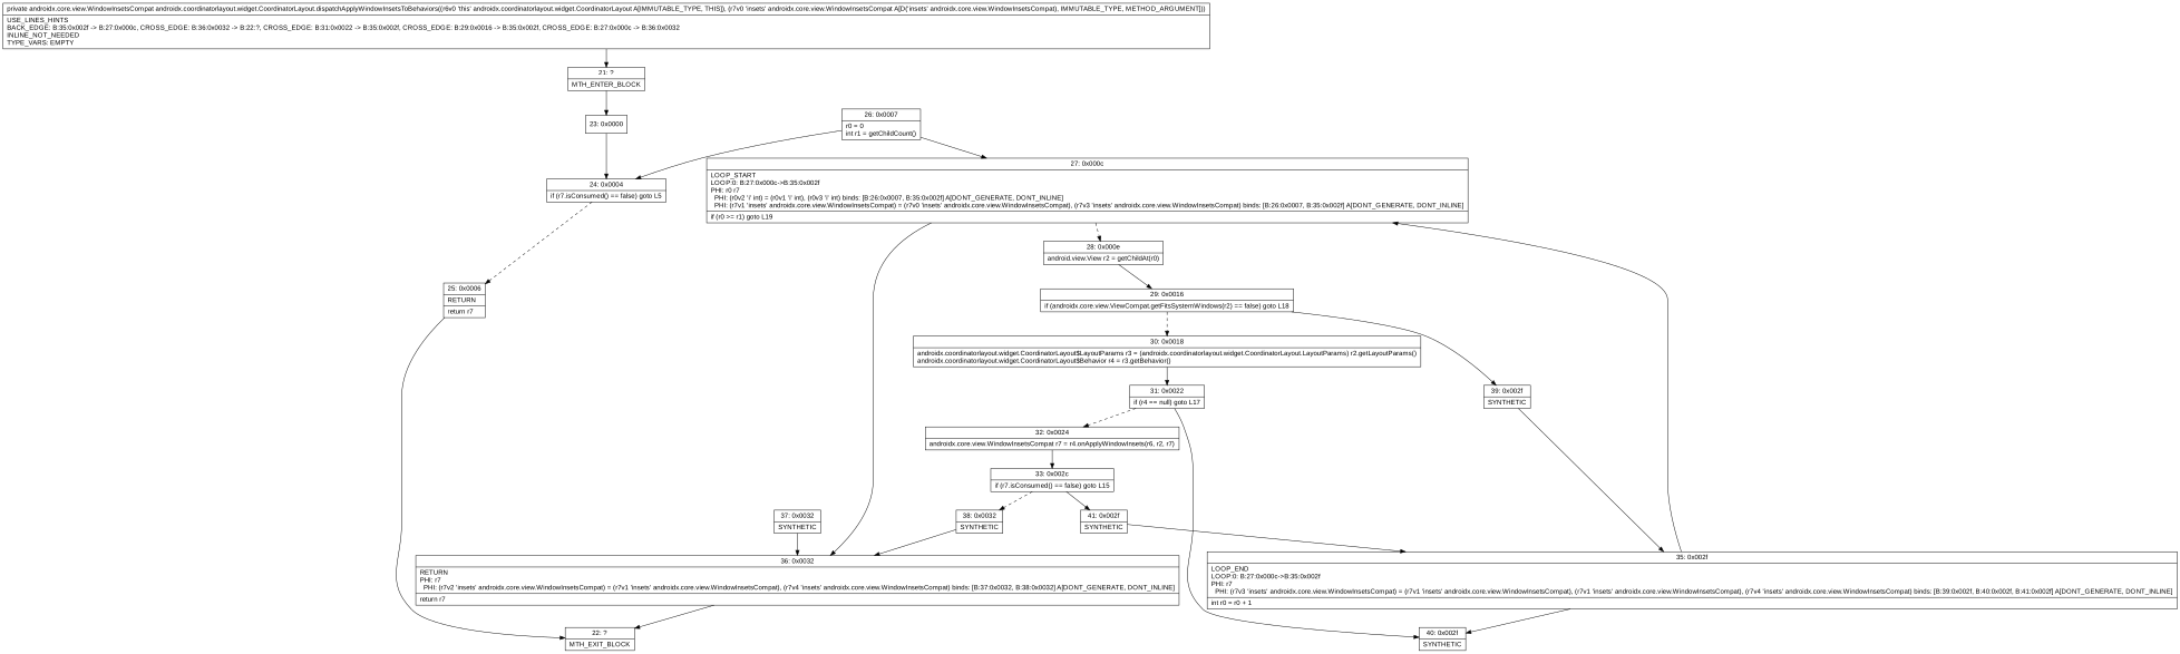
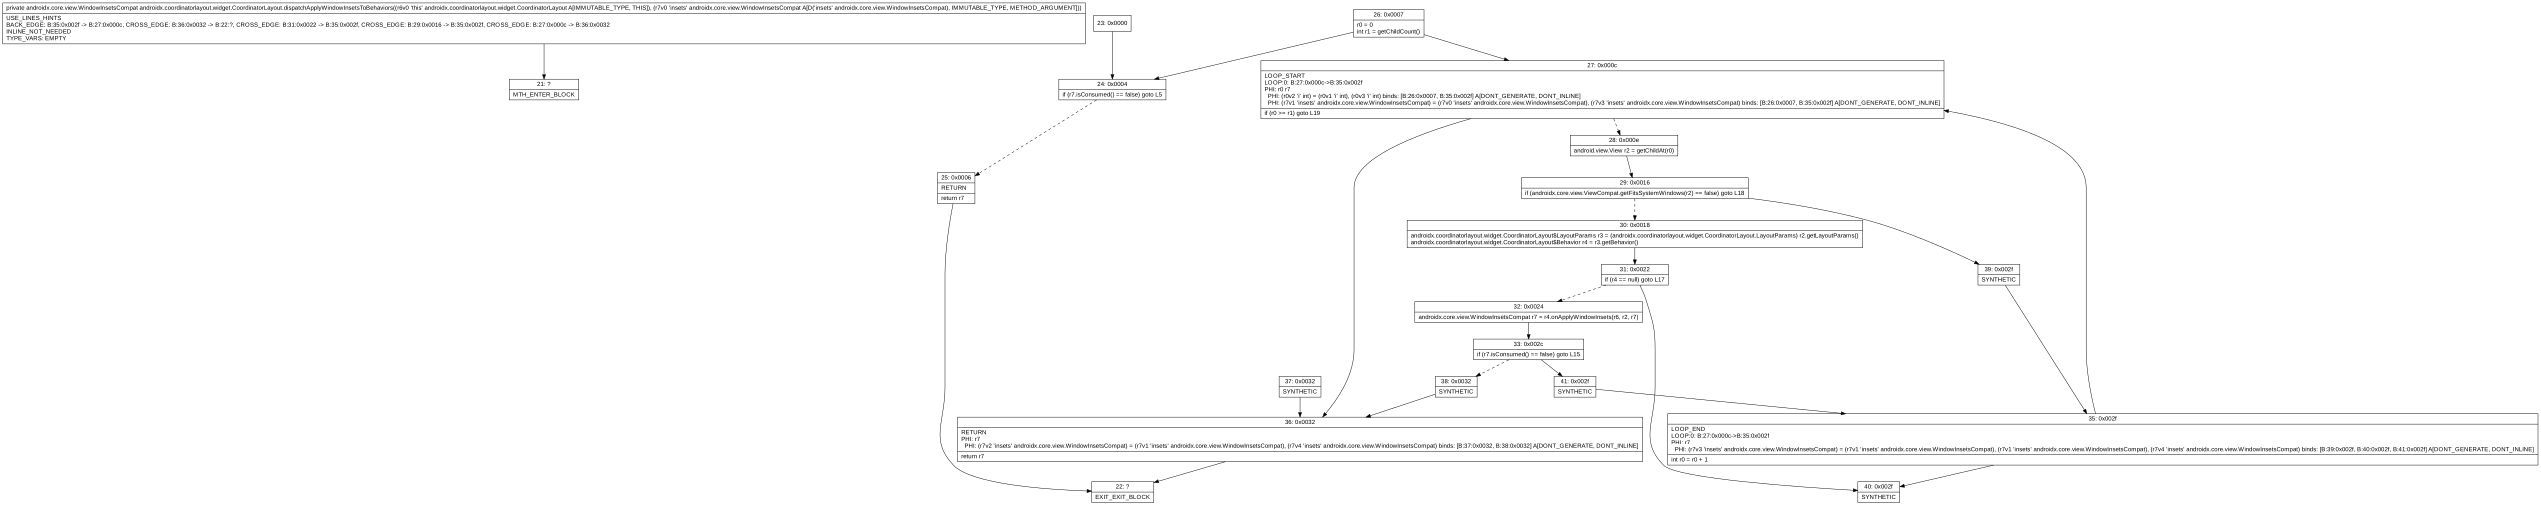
  digraph {
    fontname="Liberation Sans"
    node [fontname="Liberation Sans" shape=record]
    edge [fontname="Liberation Sans"]
    n1 [label="{21\:\ ?|MTH_ENTER_BLOCK\l}"]
    n2 [label="{23\:\ 0x0000}"]
    n3 [label="{24\:\ 0x0004|if (r7.isConsumed() == false) goto L5\l}"]
    n4 [label="{25\:\ 0x0006|RETURN\l|return r7\l}"]
-   n5 [label="{22\:\ ?|MTH_EXIT_BLOCK\l}"]
+   n5 [label="{22\:\ ?|EXIT_EXIT_BLOCK\l}"]
    n6 [label="{26\:\ 0x0007|r0 = 0\lint r1 = getChildCount()\l}"]
    n7 [label="{27\:\ 0x000c|LOOP_START\lLOOP:0: B:27:0x000c\-\>B:35:0x002f\lPHI: r0 r7 \l  PHI: (r0v2 'i' int) = (r0v1 'i' int), (r0v3 'i' int) binds: [B:26:0x0007, B:35:0x002f] A[DONT_GENERATE, DONT_INLINE]\l  PHI: (r7v1 'insets' androidx.core.view.WindowInsetsCompat) = (r7v0 'insets' androidx.core.view.WindowInsetsCompat), (r7v3 'insets' androidx.core.view.WindowInsetsCompat) binds: [B:26:0x0007, B:35:0x002f] A[DONT_GENERATE, DONT_INLINE]\l|if (r0 \>= r1) goto L19\l}"]
    n8 [label="{28\:\ 0x000e|android.view.View r2 = getChildAt(r0)\l}"]
    n9 [label="{36\:\ 0x0032|RETURN\lPHI: r7 \l  PHI: (r7v2 'insets' androidx.core.view.WindowInsetsCompat) = (r7v1 'insets' androidx.core.view.WindowInsetsCompat), (r7v4 'insets' androidx.core.view.WindowInsetsCompat) binds: [B:37:0x0032, B:38:0x0032] A[DONT_GENERATE, DONT_INLINE]\l|return r7\l}"]
    n10 [label="{29\:\ 0x0016|if (androidx.core.view.ViewCompat.getFitsSystemWindows(r2) == false) goto L18\l}"]
    n11 [label="{37\:\ 0x0032|SYNTHETIC\l}"]
    n12 [label="{30\:\ 0x0018|androidx.coordinatorlayout.widget.CoordinatorLayout$LayoutParams r3 = (androidx.coordinatorlayout.widget.CoordinatorLayout.LayoutParams) r2.getLayoutParams()\landroidx.coordinatorlayout.widget.CoordinatorLayout$Behavior r4 = r3.getBehavior()\l}"]
    n13 [label="{39\:\ 0x002f|SYNTHETIC\l}"]
    n14 [label="{31\:\ 0x0022|if (r4 == null) goto L17\l}"]
    n15 [label="{35\:\ 0x002f|LOOP_END\lLOOP:0: B:27:0x000c\-\>B:35:0x002f\lPHI: r7 \l  PHI: (r7v3 'insets' androidx.core.view.WindowInsetsCompat) = (r7v1 'insets' androidx.core.view.WindowInsetsCompat), (r7v1 'insets' androidx.core.view.WindowInsetsCompat), (r7v4 'insets' androidx.core.view.WindowInsetsCompat) binds: [B:39:0x002f, B:40:0x002f, B:41:0x002f] A[DONT_GENERATE, DONT_INLINE]\l|int r0 = r0 + 1\l}"]
    n16 [label="{32\:\ 0x0024|androidx.core.view.WindowInsetsCompat r7 = r4.onApplyWindowInsets(r6, r2, r7)\l}"]
    n17 [label="{40\:\ 0x002f|SYNTHETIC\l}"]
    n18 [label="{33\:\ 0x002c|if (r7.isConsumed() == false) goto L15\l}"]
    n19 [label="{38\:\ 0x0032|SYNTHETIC\l}"]
    n20 [label="{41\:\ 0x002f|SYNTHETIC\l}"]
    n21 [label="{private androidx.core.view.WindowInsetsCompat androidx.coordinatorlayout.widget.CoordinatorLayout.dispatchApplyWindowInsetsToBehaviors((r6v0 'this' androidx.coordinatorlayout.widget.CoordinatorLayout A[IMMUTABLE_TYPE, THIS]), (r7v0 'insets' androidx.core.view.WindowInsetsCompat A[D('insets' androidx.core.view.WindowInsetsCompat), IMMUTABLE_TYPE, METHOD_ARGUMENT]))  | USE_LINES_HINTS\lBACK_EDGE: B:35:0x002f \-\> B:27:0x000c, CROSS_EDGE: B:36:0x0032 \-\> B:22:?, CROSS_EDGE: B:31:0x0022 \-\> B:35:0x002f, CROSS_EDGE: B:29:0x0016 \-\> B:35:0x002f, CROSS_EDGE: B:27:0x000c \-\> B:36:0x0032\lINLINE_NOT_NEEDED\lTYPE_VARS: EMPTY\l}"]
-   n1 -> n2
    n2 -> n3
    n3 -> n4 [style=dashed]
    n4 -> n5
    n6 -> n3
    n6 -> n7
    n7 -> n8 [style=dashed]
    n7 -> n9
    n8 -> n10
    n9 -> n5
    n10 -> n12 [style=dashed]
    n10 -> n13
    n11 -> n9
    n12 -> n14
    n13 -> n15
    n14 -> n16 [style=dashed]
    n14 -> n17
    n15 -> n7
    n15 -> n17
    n16 -> n18
    n18 -> n19 [style=dashed]
    n18 -> n20
    n19 -> n9
    n20 -> n15
    n21 -> n1
  }
